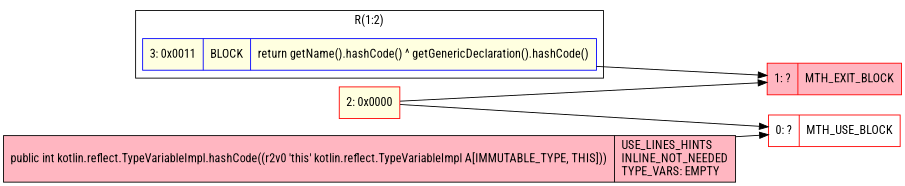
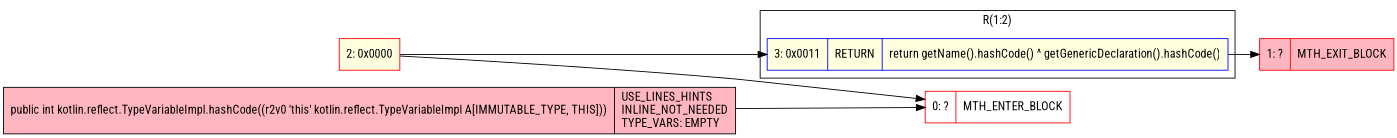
  digraph {
    fontname="Roboto Condensed"
    rankdir=LR
    node [color=red fillcolor=lightyellow fontname="Roboto Condensed" shape=record style=filled]
    edge [fontname="Roboto Condensed"]
-   n1 [color=blue label="{3\:\ 0x0011|BLOCK\l|return getName().hashCode() ^ getGenericDeclaration().hashCode()\l}"]
+   n1 [color=blue label="{3\:\ 0x0011|RETURN\l|return getName().hashCode() ^ getGenericDeclaration().hashCode()\l}"]
    n2 [fillcolor=lightpink label="{1\:\ ?|MTH_EXIT_BLOCK\l}"]
-   n3 [fillcolor=white label="{0\:\ ?|MTH_USE_BLOCK\l}"]
+   n3 [fillcolor=white label="{0\:\ ?|MTH_ENTER_BLOCK\l}"]
    n4 [label="{2\:\ 0x0000}"]
    n5 [fillcolor=lightpink label="{public int kotlin.reflect.TypeVariableImpl.hashCode((r2v0 'this' kotlin.reflect.TypeVariableImpl A[IMMUTABLE_TYPE, THIS]))  | USE_LINES_HINTS\lINLINE_NOT_NEEDED\lTYPE_VARS: EMPTY\l}" color=""]
    subgraph cluster_1 {
      label="R(1:2)"
      n1
    }
    n1 -> n2
-   n4 -> n2
+   n4 -> n1
    n4 -> n3
    n5 -> n3
  }
